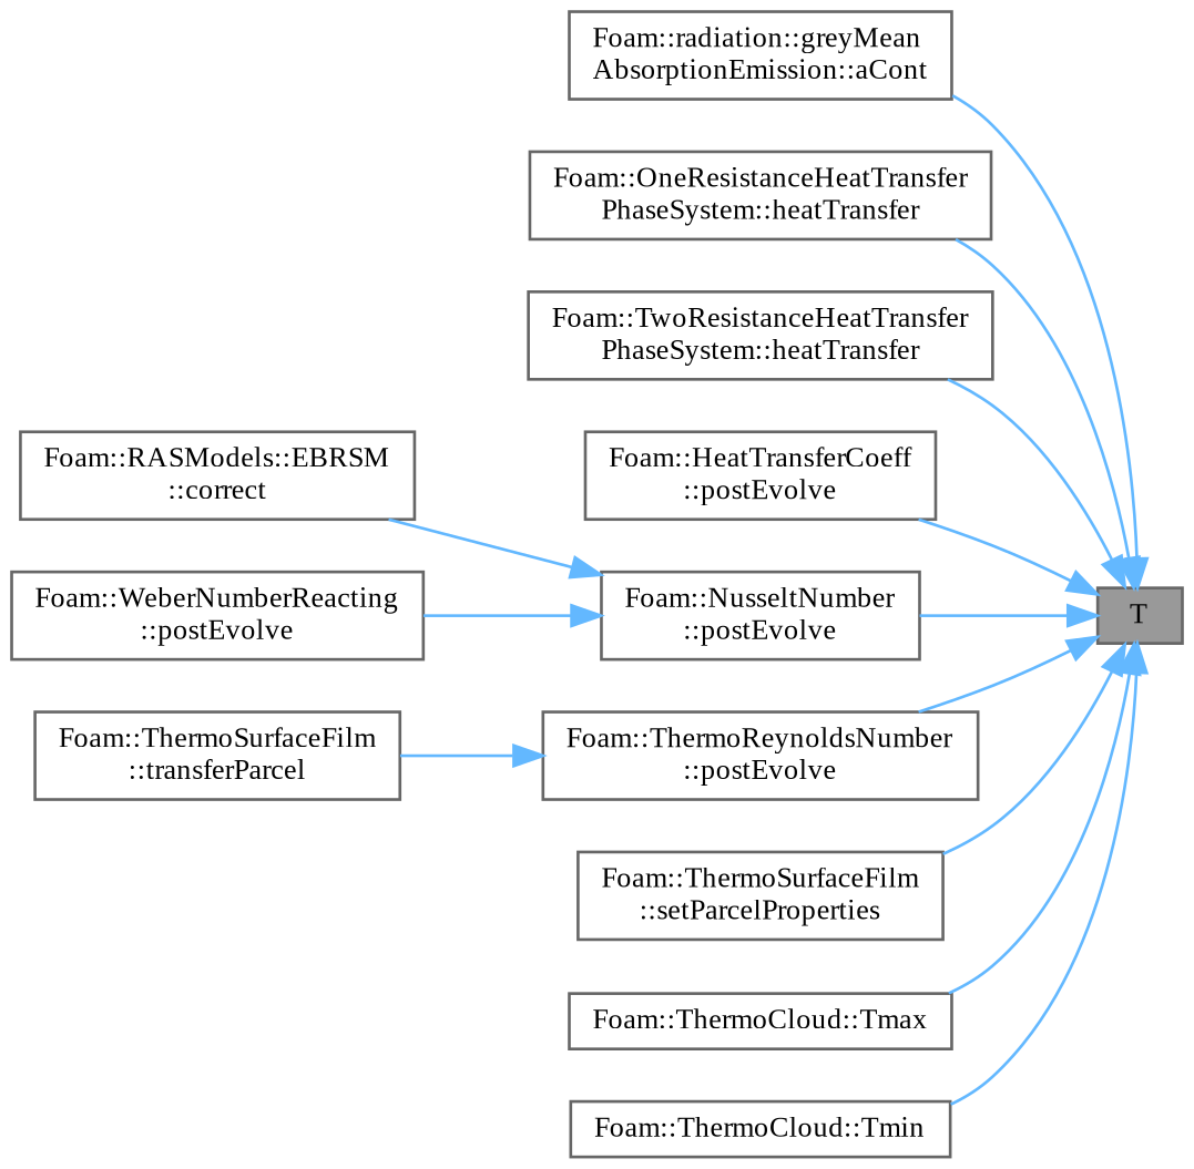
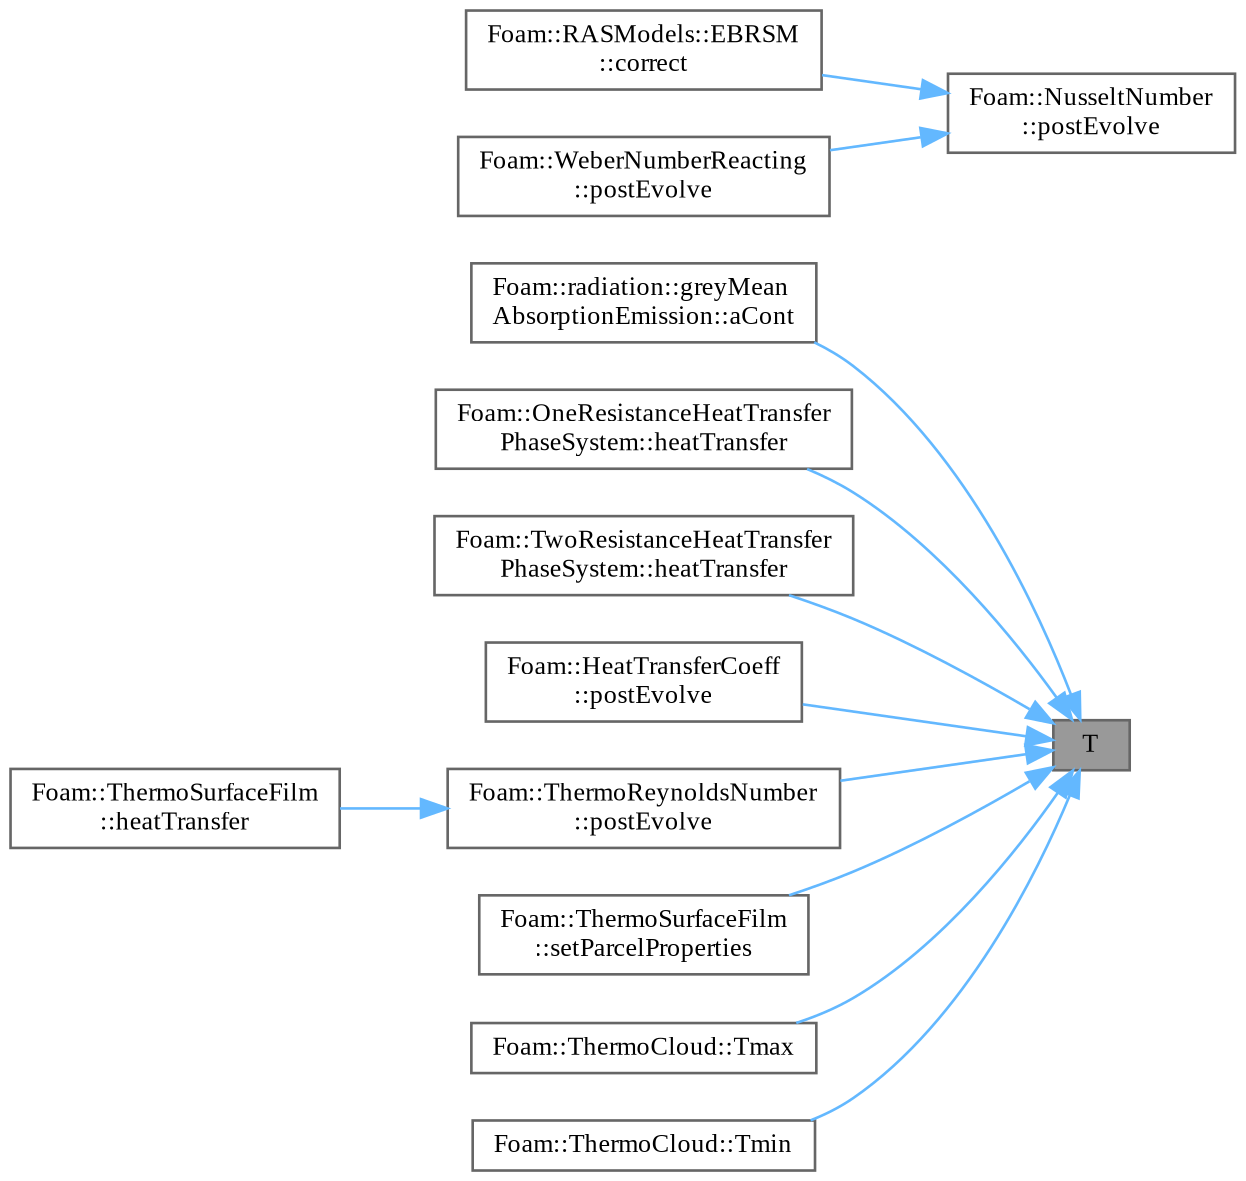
  digraph {
    fontname="Liberation Serif"
    rankdir=RL
    node [color=grey40 fillcolor=white fontname="Liberation Serif" fontsize=10 shape=box style=filled]
    edge [color=steelblue1 dir=back fontname="Liberation Serif" fontsize=10 labelfontname=Helvetica labelfontsize=10 style=solid]
    n1 [color=gray40 fillcolor=grey60 fontcolor=black height=0.2 label=T width=0.4]
    n2 [height=0.2 label="Foam::radiation::greyMean\lAbsorptionEmission::aCont" width=0.4]
    n3 [height=0.2 label="Foam::OneResistanceHeatTransfer\lPhaseSystem::heatTransfer" width=0.4]
    n4 [height=0.2 label="Foam::TwoResistanceHeatTransfer\lPhaseSystem::heatTransfer" width=0.4]
    n5 [height=0.2 label="Foam::HeatTransferCoeff\l::postEvolve" width=0.4]
    n6 [height=0.2 label="Foam::NusseltNumber\l::postEvolve" width=0.4]
    n7 [height=0.2 label="Foam::ThermoReynoldsNumber\l::postEvolve" width=0.4]
    n8 [height=0.2 label="Foam::ThermoSurfaceFilm\l::setParcelProperties" width=0.4]
    n9 [height=0.2 label="Foam::ThermoCloud::Tmax" width=0.4]
    n10 [height=0.2 label="Foam::ThermoCloud::Tmin" width=0.4]
    n11 [height=0.2 label="Foam::RASModels::EBRSM\l::correct" width=0.4]
    n12 [height=0.2 label="Foam::WeberNumberReacting\l::postEvolve" width=0.4]
-   n13 [height=0.2 label="Foam::ThermoSurfaceFilm\l::transferParcel" width=0.4]
+   n13 [height=0.2 label="Foam::ThermoSurfaceFilm\l::heatTransfer" width=0.4]
    n1 -> n2
    n1 -> n3
    n1 -> n4
    n1 -> n5
-   n1 -> n6
    n1 -> n7
    n1 -> n8
    n1 -> n9
    n1 -> n10
    n6 -> n11
    n6 -> n12
    n7 -> n13
  }
